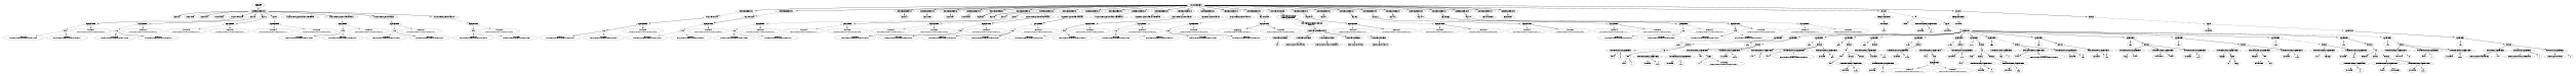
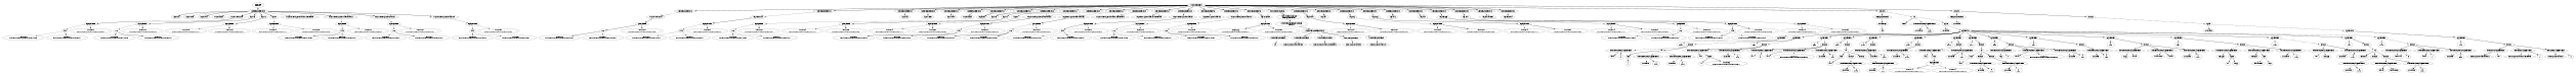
  digraph {
    rankdir=TB
    ranksep=.25
    edge [style=bold]
    n1 [label=< MODULE<br/>memset>]
    n2 [label=< VAR_DECLARE_LIST>]
    n3 [label=< input clk>]
    n4 [label=< input reset>]
    n5 [label=< input start>]
    n6 [label=< output finish>]
    n7 [label=< output return_val>]
    n8 [label=< input m>]
    n9 [label=< input c>]
    n10 [label=< input n>]
    n11 [label=< output memory_controller_write_enable>]
    n12 [label=< output memory_controller_address>]
    n13 [label=< output memory_controller_in>]
    n14 [label=< output memory_controller_out>]
    n15 [label=< MODULE_ITEMS>]
    n16 [label=< VAR_DECLARE_LIST>]
    n17 [label=< VAR_DECLARE_LIST>]
    n18 [label=< VAR_DECLARE_LIST>]
    n19 [label=< VAR_DECLARE_LIST>]
    n20 [label=< VAR_DECLARE_LIST>]
    n21 [label=< VAR_DECLARE_LIST>]
    n22 [label=< VAR_DECLARE_LIST>]
    n23 [label=< VAR_DECLARE_LIST>]
    n24 [label=< VAR_DECLARE_LIST>]
    n25 [label=< VAR_DECLARE_LIST>]
    n26 [label=< VAR_DECLARE_LIST>]
    n27 [label=< VAR_DECLARE_LIST>]
    n28 [label=< VAR_DECLARE_LIST>]
    n29 [label=< VAR_DECLARE_LIST>]
    n30 [label=< VAR_DECLARE_LIST>]
    n31 [label=< VAR_DECLARE_LIST>]
    n32 [label=< VAR_DECLARE_LIST>]
    n33 [label=< VAR_DECLARE_LIST>]
    n34 [label=< MODULE_INSTANCE>]
    n35 [label=< VAR_DECLARE_LIST>]
    n36 [label=< VAR_DECLARE_LIST>]
    n37 [label=< VAR_DECLARE_LIST>]
    n38 [label=< VAR_DECLARE_LIST>]
    n39 [label=< VAR_DECLARE_LIST>]
    n40 [label=< VAR_DECLARE_LIST>]
    n41 [label=< VAR_DECLARE_LIST>]
    n42 [label=< VAR_DECLARE_LIST>]
    n43 [label=< VAR_DECLARE_LIST>]
    n44 [label=< VAR_DECLARE_LIST>]
    n45 [label=< ALWAYS>]
    n46 [label=< ALWAYS>]
    n47 [label=<RANGE_REF>]
    n48 [label=<RANGE_REF>]
    n49 [label=<RANGE_REF>]
    n50 [label=<RANGE_REF>]
    n51 [label=<RANGE_REF>]
    n52 [label=<RANGE_REF>]
    n53 [label=<RANGE_REF>]
    n54 [label=< MIN>]
    n55 [label=< 00000000<br/>00000000000000000000000000000000>]
    n56 [label=< 00000020<br/>00000000000000000000000000100000>]
    n57 [label=< 00000001<br/>00000000000000000000000000000001>]
    n58 [label=< MIN>]
    n59 [label=< 00000000<br/>00000000000000000000000000000000>]
    n60 [label=< 00000020<br/>00000000000000000000000000100000>]
    n61 [label=< 00000001<br/>00000000000000000000000000000001>]
    n62 [label=< 0000001f<br/>00000000000000000000000000011111>]
    n63 [label=< 00000000<br/>00000000000000000000000000000000>]
    n64 [label=< 0000001f<br/>00000000000000000000000000011111>]
    n65 [label=< 00000000<br/>00000000000000000000000000000000>]
    n66 [label=< MIN>]
    n67 [label=< 00000000<br/>00000000000000000000000000000000>]
    n68 [label=< 00000020<br/>00000000000000000000000000100000>]
    n69 [label=< 00000001<br/>00000000000000000000000000000001>]
    n70 [label=< MIN>]
    n71 [label=< 00000000<br/>00000000000000000000000000000000>]
    n72 [label=< 00000020<br/>00000000000000000000000000100000>]
    n73 [label=< 00000001<br/>00000000000000000000000000000001>]
    n74 [label=< MIN>]
    n75 [label=< 00000000<br/>00000000000000000000000000000000>]
    n76 [label=< 00000020<br/>00000000000000000000000000100000>]
    n77 [label=< 00000001<br/>00000000000000000000000000000001>]
    n78 [label=< output return_val>]
    n79 [label=< reg return_val>]
    n80 [label=< input clk>]
    n81 [label=< input reset>]
    n82 [label=< input start>]
    n83 [label=< output finish>]
    n84 [label=< reg finish>]
    n85 [label=< input m>]
    n86 [label=< input c>]
    n87 [label=< input n>]
    n88 [label=< output memory_controller_address>]
    n89 [label=< reg memory_controller_address>]
    n90 [label=< output memory_controller_write_enable>]
    n91 [label=< reg memory_controller_write_enable>]
    n92 [label=< output memory_controller_in>]
    n93 [label=< reg memory_controller_in>]
    n94 [label=< output memory_controller_out>]
    n95 [label=< reg cur_state>]
    n96 [label=< MODULE_INSTANCE<br/>memory_controller>]
    n97 [label=< reg indvar>]
    n98 [label=< reg var1>]
    n99 [label=< reg tmp>]
    n100 [label=< reg tmp8>]
    n101 [label=< reg var2>]
    n102 [label=< reg var0>]
    n103 [label=< reg scevgep>]
    n104 [label=< reg s_07>]
    n105 [label=< reg indvar_next>]
    n106 [label=< reg exitcond>]
    n107 [label=< DELAY_CONTROL>]
    n108 [label=< IF>]
    n109 [label=< DELAY_CONTROL>]
    n110 [label=< BLOCK>]
    n111 [label=<RANGE_REF>]
    n112 [label=< MIN>]
    n113 [label=< 00000000<br/>00000000000000000000000000000000>]
    n114 [label=< 00000020<br/>00000000000000000000000000100000>]
    n115 [label=< 00000001<br/>00000000000000000000000000000001>]
    n116 [label=<RANGE_REF>]
    n117 [label=< MIN>]
    n118 [label=< 00000000<br/>00000000000000000000000000000000>]
    n119 [label=< 00000020<br/>00000000000000000000000000100000>]
    n120 [label=< 00000001<br/>00000000000000000000000000000001>]
    n121 [label=<RANGE_REF>]
    n122 [label=< MIN>]
    n123 [label=< 00000000<br/>00000000000000000000000000000000>]
    n124 [label=< 00000020<br/>00000000000000000000000000100000>]
    n125 [label=< 00000001<br/>00000000000000000000000000000001>]
    n126 [label=<RANGE_REF>]
    n127 [label=< 0000001f<br/>00000000000000000000000000011111>]
    n128 [label=< 00000000<br/>00000000000000000000000000000000>]
    n129 [label=<RANGE_REF>]
    n130 [label=< 0000001f<br/>00000000000000000000000000011111>]
    n131 [label=< 00000000<br/>00000000000000000000000000000000>]
    n132 [label=<RANGE_REF>]
    n133 [label=< MIN>]
    n134 [label=< 00000000<br/>00000000000000000000000000000000>]
    n135 [label=< 00000020<br/>00000000000000000000000000100000>]
    n136 [label=< 00000001<br/>00000000000000000000000000000001>]
    n137 [label=<RANGE_REF>]
    n138 [label=< MIN>]
    n139 [label=< 00000000<br/>00000000000000000000000000000000>]
    n140 [label=< 00000020<br/>00000000000000000000000000100000>]
    n141 [label=< 00000001<br/>00000000000000000000000000000001>]
    n142 [label=<RANGE_REF>]
    n143 [label=< MIN>]
    n144 [label=< 00000000<br/>00000000000000000000000000000000>]
    n145 [label=< 00000020<br/>00000000000000000000000000100000>]
    n146 [label=< 00000001<br/>00000000000000000000000000000001>]
    n147 [label=<RANGE_REF>]
    n148 [label=< MIN>]
    n149 [label=< 00000000<br/>00000000000000000000000000000000>]
    n150 [label=< 00000020<br/>00000000000000000000000000100000>]
    n151 [label=< 00000001<br/>00000000000000000000000000000001>]
    n152 [label=<RANGE_REF>]
    n153 [label=< MIN>]
    n154 [label=< 00000000<br/>00000000000000000000000000000000>]
    n155 [label=< 00000020<br/>00000000000000000000000000100000>]
    n156 [label=< 00000001<br/>00000000000000000000000000000001>]
    n157 [label=<RANGE_REF>]
    n158 [label=< 00000003<br/>00000000000000000000000000000011>]
    n159 [label=< 00000000<br/>00000000000000000000000000000000>]
    n160 [label=< MODULE_NAMED_INSTANCE<br/>memtroll>]
    n161 [label=< MODULE_CONNECT_LIST>]
    n162 [label=< MODULE_CONNECT>]
    n163 [label=< MODULE_CONNECT>]
    n164 [label=< MODULE_CONNECT>]
    n165 [label=< MODULE_CONNECT>]
    n166 [label=< MODULE_CONNECT>]
    n167 [label=< clk>]
    n168 [label=< memory_controller_address>]
    n169 [label=< memory_controller_write_enable>]
    n170 [label=< memory_controller_in>]
    n171 [label=< memory_controller_out>]
    n172 [label=<RANGE_REF>]
    n173 [label=< 0000001f<br/>00000000000000000000000000011111>]
    n174 [label=< 00000000<br/>00000000000000000000000000000000>]
    n175 [label=<RANGE_REF>]
    n176 [label=< 0000001f<br/>00000000000000000000000000011111>]
    n177 [label=< 00000000<br/>00000000000000000000000000000000>]
    n178 [label=<RANGE_REF>]
    n179 [label=< 0000001f<br/>00000000000000000000000000011111>]
    n180 [label=< 00000000<br/>00000000000000000000000000000000>]
    n181 [label=<RANGE_REF>]
    n182 [label=< 0000001f<br/>00000000000000000000000000011111>]
    n183 [label=< 00000000<br/>00000000000000000000000000000000>]
    n184 [label=<RANGE_REF>]
    n185 [label=< MIN>]
    n186 [label=< 00000000<br/>00000000000000000000000000000000>]
    n187 [label=< 00000020<br/>00000000000000000000000000100000>]
    n188 [label=< 00000001<br/>00000000000000000000000000000001>]
    n189 [label=<RANGE_REF>]
    n190 [label=< MIN>]
    n191 [label=< 00000000<br/>00000000000000000000000000000000>]
    n192 [label=< 00000020<br/>00000000000000000000000000100000>]
    n193 [label=< 00000001<br/>00000000000000000000000000000001>]
    n194 [label=<RANGE_REF>]
    n195 [label=< 0000001f<br/>00000000000000000000000000011111>]
    n196 [label=< 00000000<br/>00000000000000000000000000000000>]
    n197 [label=< POSEDGE>]
    n198 [label=< reset>]
    n199 [label=< NON_BLOCKING_STATEMENT>]
    n200 [label=< CASE>]
    n201 [label=< clk>]
    n202 [label=< cur_state>]
    n203 [label=< 0<br/>0000>]
    n204 [label=< cur_state>]
    n205 [label=< CASE_LIST>]
    n206 [label=< CASE_ITEM>]
    n207 [label=< CASE_ITEM>]
    n208 [label=< CASE_ITEM>]
    n209 [label=< CASE_ITEM>]
    n210 [label=< CASE_ITEM>]
    n211 [label=< CASE_ITEM>]
    n212 [label=< CASE_ITEM>]
    n213 [label=< CASE_ITEM>]
    n214 [label=< CASE_ITEM>]
    n215 [label=< CASE_ITEM>]
    n216 [label=< CASE_ITEM>]
    n217 [label=< CASE_ITEM>]
    n218 [label=< CASE_ITEM>]
    n219 [label=< CASE_ITEM>]
    n220 [label=< CASE_ITEM>]
    n221 [label=< 0<br/>0000>]
    n222 [label=< BLOCK>]
    n223 [label=< 1<br/>0001>]
    n224 [label=< BLOCK>]
    n225 [label=< 2<br/>0010>]
    n226 [label=< BLOCK>]
    n227 [label=< 3<br/>0011>]
    n228 [label=< BLOCK>]
    n229 [label=< 4<br/>0100>]
    n230 [label=< BLOCK>]
    n231 [label=< 5<br/>0101>]
    n232 [label=< BLOCK>]
    n233 [label=< 6<br/>0110>]
    n234 [label=< BLOCK>]
    n235 [label=< 7<br/>0111>]
    n236 [label=< BLOCK>]
    n237 [label=< 8<br/>1000>]
    n238 [label=< BLOCK>]
    n239 [label=< 9<br/>1001>]
    n240 [label=< BLOCK>]
    n241 [label=< a<br/>1010>]
    n242 [label=< BLOCK>]
    n243 [label=< b<br/>1011>]
    n244 [label=< BLOCK>]
    n245 [label=< c<br/>1100>]
    n246 [label=< BLOCK>]
    n247 [label=< d<br/>1101>]
    n248 [label=< BLOCK>]
    n249 [label=< e<br/>1110>]
    n250 [label=< BLOCK>]
    n251 [label=< NON_BLOCKING_STATEMENT>]
    n252 [label=< IF>]
    n253 [label=< finish>]
    n254 [label=< 0<br/>0>]
    n255 [label=< lEQ>]
    n256 [label=< NON_BLOCKING_STATEMENT>]
    n257 [label=< NON_BLOCKING_STATEMENT>]
-   n258 [label=< start>]
    n259 [label=< 1<br/>1>]
    n260 [label=< cur_state>]
    n261 [label=< 1<br/>0001>]
    n262 [label=< cur_state>]
    n263 [label=< 0<br/>0000>]
    n264 [label=< NON_BLOCKING_STATEMENT>]
    n265 [label=< NON_BLOCKING_STATEMENT>]
    n266 [label=< var0>]
    n267 [label=< bAND>]
    n268 [label=< cur_state>]
    n269 [label=< 2<br/>0010>]
    n270 [label=< n>]
    n271 [label=< 00000003<br/>00000000000000000000000000000011>]
    n272 [label=< NON_BLOCKING_STATEMENT>]
    n273 [label=< NON_BLOCKING_STATEMENT>]
    n274 [label=< NON_BLOCKING_STATEMENT>]
    n275 [label=< var1>]
    n276 [label=< 0<br/>0>]
    n277 [label=< var0>]
    n278 [label=< 00000000<br/>00000000000000000000000000000000>]
    n279 [label=< cur_state>]
    n280 [label=< 3<br/>0011>]
    n281 [label=< IF>]
    n282 [label=< bOR>]
    n283 [label=< BLOCK>]
    n284 [label=< BLOCK>]
    n285 [label=< var1>]
    n286 [label=< NON_BLOCKING_STATEMENT>]
    n287 [label=< NON_BLOCKING_STATEMENT>]
    n288 [label=< cur_state>]
    n289 [label=< 6<br/>0110>]
    n290 [label=< cur_state>]
    n291 [label=< 4<br/>0100>]
    n292 [label=< NON_BLOCKING_STATEMENT>]
    n293 [label=< cur_state>]
    n294 [label=< 5<br/>0101>]
    n295 [label=< NON_BLOCKING_STATEMENT>]
    n296 [label=< cur_state>]
    n297 [label=< 6<br/>0110>]
    n298 [label=< NON_BLOCKING_STATEMENT>]
    n299 [label=< NON_BLOCKING_STATEMENT>]
    n300 [label=< var2>]
    n301 [label=< bOR>]
    n302 [label=< cur_state>]
    n303 [label=< 7<br/>0111>]
    n304 [label=< RANGE_REF<br/>n>]
    n305 [label=< 0000001f<br/>00000000000000000000000000011111>]
    n306 [label=< 00000004<br/>00000000000000000000000000000100>]
    n307 [label=< IF>]
    n308 [label=< bOR>]
    n309 [label=< BLOCK>]
    n310 [label=< BLOCK>]
    n311 [label=< var2>]
    n312 [label=< NON_BLOCKING_STATEMENT>]
    n313 [label=< NON_BLOCKING_STATEMENT>]
    n314 [label=< cur_state>]
    n315 [label=< e<br/>1110>]
    n316 [label=< cur_state>]
    n317 [label=< 8<br/>1000>]
    n318 [label=< NON_BLOCKING_STATEMENT>]
    n319 [label=< NON_BLOCKING_STATEMENT>]
    n320 [label=< NON_BLOCKING_STATEMENT>]
    n321 [label=< tmp>]
    n322 [label=< n>]
    n323 [label=< indvar>]
    n324 [label=< 00000000<br/>00000000000000000000000000000000>]
    n325 [label=< cur_state>]
    n326 [label=< 9<br/>1001>]
    n327 [label=< NON_BLOCKING_STATEMENT>]
    n328 [label=< cur_state>]
    n329 [label=< a<br/>1010>]
    n330 [label=< NON_BLOCKING_STATEMENT>]
    n331 [label=< NON_BLOCKING_STATEMENT>]
    n332 [label=< NON_BLOCKING_STATEMENT>]
    n333 [label=< tmp8>]
    n334 [label=< indvar>]
    n335 [label=< indvar_next>]
    n336 [label=< indvar>]
    n337 [label=< cur_state>]
    n338 [label=< b<br/>1011>]
    n339 [label=< NON_BLOCKING_STATEMENT>]
    n340 [label=< NON_BLOCKING_STATEMENT>]
    n341 [label=< NON_BLOCKING_STATEMENT>]
    n342 [label=< scevgep>]
    n343 [label=< bAND>]
    n344 [label=< exitcond>]
    n345 [label=< lEQ>]
    n346 [label=< cur_state>]
    n347 [label=< c<br/>1100>]
    n348 [label=< m>]
    n349 [label=< tmp8>]
    n350 [label=< indvar_next>]
    n351 [label=< tmp>]
    n352 [label=< NON_BLOCKING_STATEMENT>]
    n353 [label=< NON_BLOCKING_STATEMENT>]
    n354 [label=< s_07>]
    n355 [label=< scevgep>]
    n356 [label=< cur_state>]
    n357 [label=< d<br/>1101>]
    n358 [label=< IF>]
    n359 [label=< exitcond>]
    n360 [label=< BLOCK>]
    n361 [label=< BLOCK>]
    n362 [label=< NON_BLOCKING_STATEMENT>]
    n363 [label=< NON_BLOCKING_STATEMENT>]
    n364 [label=< NON_BLOCKING_STATEMENT>]
    n365 [label=< cur_state>]
    n366 [label=< e<br/>1110>]
    n367 [label=< indvar>]
    n368 [label=< indvar_next>]
    n369 [label=< cur_state>]
    n370 [label=< 9<br/>1001>]
    n371 [label=< NON_BLOCKING_STATEMENT>]
    n372 [label=< NON_BLOCKING_STATEMENT>]
    n373 [label=< NON_BLOCKING_STATEMENT>]
    n374 [label=< return_val>]
    n375 [label=< m>]
    n376 [label=< finish>]
    n377 [label=< 1<br/>1>]
    n378 [label=< cur_state>]
    n379 [label=< 0<br/>0000>]
    n380 [label=< cur_state>]
    n381 [label=< CASE>]
    n382 [label=< cur_state>]
    n383 [label=< CASE_LIST>]
    n384 [label=< CASE_ITEM>]
    n385 [label=< d<br/>1101>]
    n386 [label=< BLOCK>]
    n387 [label=< BLOCKING_STATEMENT>]
    n388 [label=< BLOCKING_STATEMENT>]
    n389 [label=< BLOCKING_STATEMENT>]
    n390 [label=< memory_controller_address>]
    n391 [label=< s_07>]
    n392 [label=< memory_controller_write_enable>]
    n393 [label=< 1<br/>1>]
    n394 [label=< memory_controller_in>]
    n395 [label=< c>]
    n1 -> n2
    n2 -> n3
    n2 -> n4 [style=solid]
    n2 -> n5
    n2 -> n6 [style=solid]
    n2 -> n7
    n2 -> n8
    n2 -> n9
    n2 -> n10
    n2 -> n11 [style=solid]
    n2 -> n12
    n2 -> n13
    n2 -> n14
    n7 -> n47
    n8 -> n48
    n9 -> n49
    n10 -> n50 [style=solid]
    n12 -> n51 [style=solid]
    n13 -> n52 [style=solid]
    n14 -> n53 [style=solid]
    n15 -> n16
    n15 -> n17
    n15 -> n18 [style=solid]
    n15 -> n19
    n15 -> n20
    n15 -> n21
    n15 -> n22
    n15 -> n23
    n15 -> n24 [style=solid]
    n15 -> n25 [style=solid]
    n15 -> n26
    n15 -> n27
    n15 -> n28 [style=solid]
    n15 -> n29
    n15 -> n30
    n15 -> n31
    n15 -> n32
    n15 -> n33
    n15 -> n34 [style=solid]
    n15 -> n35 [style=solid]
    n15 -> n36
    n15 -> n37
    n15 -> n38
    n15 -> n39
    n15 -> n40 [style=solid]
    n15 -> n41
    n15 -> n42
    n15 -> n43
    n15 -> n44
    n15 -> n45
    n15 -> n46
    n16 -> n78 [style=solid]
    n17 -> n79 [style=solid]
    n18 -> n80
    n19 -> n81
    n20 -> n82
    n21 -> n83
    n22 -> n84
    n23 -> n85
    n24 -> n86
    n25 -> n87 [style=solid]
    n26 -> n88 [style=solid]
    n27 -> n89 [style=solid]
    n28 -> n90 [style=solid]
    n29 -> n91
    n30 -> n92
    n31 -> n93 [style=solid]
    n32 -> n94 [style=solid]
    n33 -> n95
    n34 -> n96
    n35 -> n97
    n36 -> n98
    n37 -> n99
    n38 -> n100 [style=solid]
    n39 -> n101
    n40 -> n102
    n41 -> n103
    n42 -> n104
    n43 -> n105 [style=solid]
    n44 -> n106
    n45 -> n107
    n45 -> n108 [style=solid]
    n46 -> n109
    n46 -> n110
    n47 -> n54 [style=solid]
    n47 -> n55
    n48 -> n58 [style=solid]
    n48 -> n59
    n49 -> n62 [style=solid]
    n49 -> n63
    n50 -> n64 [style=solid]
    n50 -> n65 [style=solid]
    n51 -> n66 [style=solid]
    n51 -> n67 [style=solid]
    n52 -> n70 [style=solid]
    n52 -> n71 [style=solid]
    n53 -> n74 [style=solid]
    n53 -> n75 [style=solid]
    n54 -> n56 [style=solid]
    n54 -> n57
    n58 -> n60
    n58 -> n61
    n66 -> n68
    n66 -> n69 [style=solid]
    n70 -> n72 [style=solid]
    n70 -> n73
    n74 -> n76
    n74 -> n77 [style=solid]
    n78 -> n111
    n79 -> n116
    n84 -> n15 [style=solid]
    n85 -> n121 [style=solid]
    n86 -> n126
    n87 -> n129 [style=solid]
    n88 -> n132
    n89 -> n137
    n92 -> n142
    n93 -> n147 [style=solid]
    n94 -> n152 [style=solid]
    n95 -> n157 [style=solid]
    n96 -> n160
    n97 -> n172
    n99 -> n175 [style=solid]
    n100 -> n178
    n102 -> n181 [style=solid]
    n103 -> n184
    n104 -> n189
    n105 -> n194 [style=solid]
    n107 -> n197
    n108 -> n198
    n108 -> n199 [style=solid]
    n108 -> n200 [style=solid]
    n109 -> n380 [style=solid]
    n110 -> n381 [style=solid]
    n111 -> n112
    n111 -> n113
    n112 -> n114
    n112 -> n115 [style=solid]
    n116 -> n117 [style=solid]
    n116 -> n118
    n117 -> n119 [style=solid]
    n117 -> n120 [style=solid]
    n121 -> n122 [style=solid]
    n121 -> n123
    n122 -> n124
    n122 -> n125 [style=solid]
    n126 -> n127 [style=solid]
    n126 -> n128
    n129 -> n130 [style=solid]
    n129 -> n131
    n132 -> n133 [style=solid]
    n132 -> n134 [style=solid]
    n133 -> n135
    n133 -> n136 [style=solid]
    n137 -> n138 [style=solid]
    n137 -> n139 [style=solid]
    n138 -> n140
    n138 -> n141
    n142 -> n143
    n142 -> n144 [style=solid]
    n143 -> n145 [style=solid]
    n143 -> n146
    n147 -> n148 [style=solid]
    n147 -> n149 [style=solid]
    n148 -> n150
    n148 -> n151 [style=solid]
    n152 -> n153 [style=solid]
    n152 -> n154 [style=solid]
    n153 -> n155 [style=solid]
    n153 -> n156
    n157 -> n158
    n157 -> n159
    n160 -> n161
    n161 -> n162 [style=solid]
    n161 -> n163
    n161 -> n164 [style=solid]
    n161 -> n165
    n161 -> n166 [style=solid]
    n162 -> n167 [style=solid]
    n163 -> n168 [style=solid]
    n164 -> n169
    n165 -> n170
    n166 -> n171
    n172 -> n173 [style=solid]
    n172 -> n174
    n175 -> n176
    n175 -> n177
    n178 -> n179 [style=solid]
    n178 -> n180
    n181 -> n182 [style=solid]
    n181 -> n183
    n184 -> n185 [style=solid]
    n184 -> n186 [style=solid]
    n185 -> n187 [style=solid]
    n185 -> n188 [style=solid]
    n189 -> n190
    n189 -> n191
    n190 -> n192
    n190 -> n193 [style=solid]
    n194 -> n195 [style=solid]
    n194 -> n196 [style=solid]
    n197 -> n201 [style=solid]
    n199 -> n202 [style=solid]
    n199 -> n203
    n200 -> n204 [style=solid]
    n200 -> n205 [style=solid]
    n205 -> n206 [style=solid]
    n205 -> n207
    n205 -> n208
    n205 -> n209
    n205 -> n210 [style=solid]
    n205 -> n211 [style=solid]
    n205 -> n212
    n205 -> n213
    n205 -> n214
    n205 -> n215
    n205 -> n216
    n205 -> n217 [style=solid]
    n205 -> n218
    n205 -> n219
    n205 -> n220 [style=solid]
    n206 -> n221 [style=solid]
    n206 -> n222 [style=solid]
    n207 -> n223
    n207 -> n224 [style=solid]
    n208 -> n225 [style=solid]
    n208 -> n226 [style=solid]
    n209 -> n227
    n209 -> n228 [style=solid]
    n210 -> n229
    n210 -> n230 [style=solid]
    n211 -> n231 [style=solid]
    n211 -> n232 [style=solid]
    n212 -> n233 [style=solid]
    n212 -> n234
    n213 -> n235 [style=solid]
    n213 -> n236
    n214 -> n237
    n214 -> n238 [style=solid]
    n215 -> n239 [style=solid]
    n215 -> n240
    n216 -> n241 [style=solid]
    n216 -> n242
    n217 -> n243 [style=solid]
    n217 -> n244
    n218 -> n245 [style=solid]
    n218 -> n246 [style=solid]
    n219 -> n247 [style=solid]
    n219 -> n248
    n220 -> n249 [style=solid]
    n220 -> n250 [style=solid]
    n222 -> n251 [style=solid]
    n222 -> n252
    n224 -> n264
    n224 -> n265
    n226 -> n272
    n226 -> n273
    n226 -> n274 [style=solid]
    n228 -> n281 [style=solid]
    n230 -> n292 [style=solid]
    n232 -> n295
    n234 -> n298 [style=solid]
    n234 -> n299 [style=solid]
    n236 -> n307 [style=solid]
    n238 -> n318 [style=solid]
    n238 -> n319
    n238 -> n320
    n240 -> n327
    n242 -> n330
    n242 -> n331
    n242 -> n332
    n244 -> n339 [style=solid]
    n244 -> n340 [style=solid]
    n244 -> n341
    n246 -> n352 [style=solid]
    n246 -> n353
    n248 -> n358 [style=solid]
    n250 -> n371
    n250 -> n372
    n250 -> n373
    n251 -> n253
    n251 -> n254
    n252 -> n255
    n252 -> n256 [style=solid]
    n252 -> n257 [style=solid]
-   n255 -> n258 [style=solid]
    n255 -> n259
    n256 -> n260 [style=solid]
    n256 -> n261
    n257 -> n262 [style=solid]
    n257 -> n263 [style=solid]
    n264 -> n266 [style=solid]
    n264 -> n267 [style=solid]
    n265 -> n268 [style=solid]
    n265 -> n269 [style=solid]
    n267 -> n270
    n267 -> n271
    n272 -> n275 [style=solid]
    n272 -> n276
    n273 -> n277
    n273 -> n278 [style=solid]
    n274 -> n279
    n274 -> n280
    n281 -> n282
    n281 -> n283 [style=solid]
    n281 -> n284
    n282 -> n285
    n283 -> n286 [style=solid]
    n284 -> n287 [style=solid]
    n286 -> n288
    n286 -> n289
    n287 -> n290 [style=solid]
    n287 -> n291
    n292 -> n293
    n292 -> n294 [style=solid]
    n295 -> n296 [style=solid]
    n295 -> n297
    n298 -> n300 [style=solid]
    n298 -> n301
    n299 -> n302
    n299 -> n303
    n301 -> n304
    n304 -> n305
    n304 -> n306 [style=solid]
    n307 -> n308 [style=solid]
    n307 -> n309
    n307 -> n310
    n308 -> n311 [style=solid]
    n309 -> n312
    n310 -> n313
    n312 -> n314 [style=solid]
    n312 -> n315
    n313 -> n316
    n313 -> n317 [style=solid]
    n318 -> n321 [style=solid]
    n318 -> n322 [style=solid]
    n319 -> n323
    n319 -> n324
    n320 -> n325 [style=solid]
    n320 -> n326
    n327 -> n328 [style=solid]
    n327 -> n329
    n330 -> n333 [style=solid]
    n330 -> n334 [style=solid]
    n331 -> n335
    n331 -> n336
    n332 -> n337 [style=solid]
    n332 -> n338
    n339 -> n342 [style=solid]
    n339 -> n343
    n340 -> n344
    n340 -> n345 [style=solid]
    n341 -> n346
    n341 -> n347 [style=solid]
    n343 -> n348
    n343 -> n349
    n345 -> n350 [style=solid]
    n345 -> n351 [style=solid]
    n352 -> n354 [style=solid]
    n352 -> n355 [style=solid]
    n353 -> n356 [style=solid]
    n353 -> n357
    n358 -> n359
    n358 -> n360
    n358 -> n361 [style=solid]
    n360 -> n362 [style=solid]
    n361 -> n363
    n361 -> n364
    n362 -> n365 [style=solid]
    n362 -> n366
    n363 -> n367
    n363 -> n368 [style=solid]
    n364 -> n369
    n364 -> n370 [style=solid]
    n371 -> n374 [style=solid]
    n371 -> n375 [style=solid]
    n372 -> n376
    n372 -> n377 [style=solid]
    n373 -> n378 [style=solid]
    n373 -> n379
    n381 -> n382 [style=solid]
    n381 -> n383 [style=solid]
    n383 -> n384
    n384 -> n385 [style=solid]
    n384 -> n386
    n386 -> n387
    n386 -> n388 [style=solid]
    n386 -> n389
    n387 -> n390
    n387 -> n391 [style=solid]
    n388 -> n392 [style=solid]
    n388 -> n393
    n389 -> n394
    n389 -> n395 [style=solid]
  }
